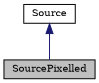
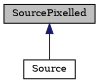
  digraph {
    fontname="DejaVu Serif"
    node [color=black fontname="DejaVu Serif" fontsize=10 shape=record style=filled]
    n1 [fillcolor=grey75 fontcolor=black height=0.2 label=SourcePixelled width=0.4]
    n2 [fillcolor=white height=0.2 label=Source width=0.4]
-   n2 -> n1 [color=midnightblue dir=back fontname="DejaVu Serif" fontsize=10 labelfontname=Helvetica labelfontsize=10 style=solid]
+   n1 -> n2 [color=midnightblue dir=back fontname="DejaVu Serif" fontsize=10 labelfontname=Helvetica labelfontsize=10 style=solid]
  }
